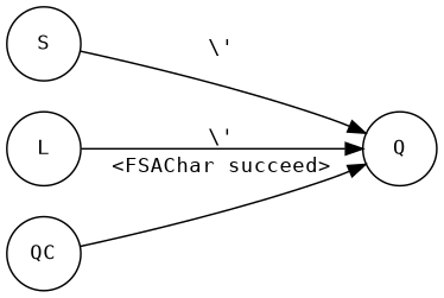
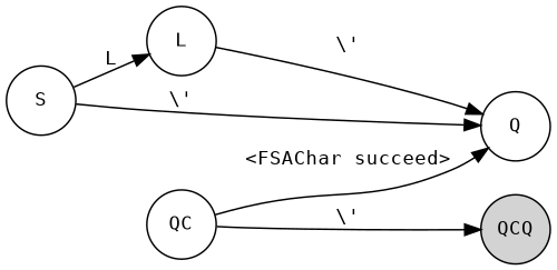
  digraph {
    rankdir=LR
    node [fixedsize=true fontname=monospace fontsize=12 shape=circle]
    edge [fontname=monospace fontsize=12]
    S [height=0.6]
    L [height=0.6]
    Q [height=0.6]
    QC [height=0.6]
+   QCQ [height=0.6 style=filled]
+   S -> L [label=L]
    S -> Q [label="\\'"]
    L -> Q [label="\\'"]
    QC -> Q [label="<FSAChar succeed>"]
+   QC -> QCQ [label="\\'"]
  }
